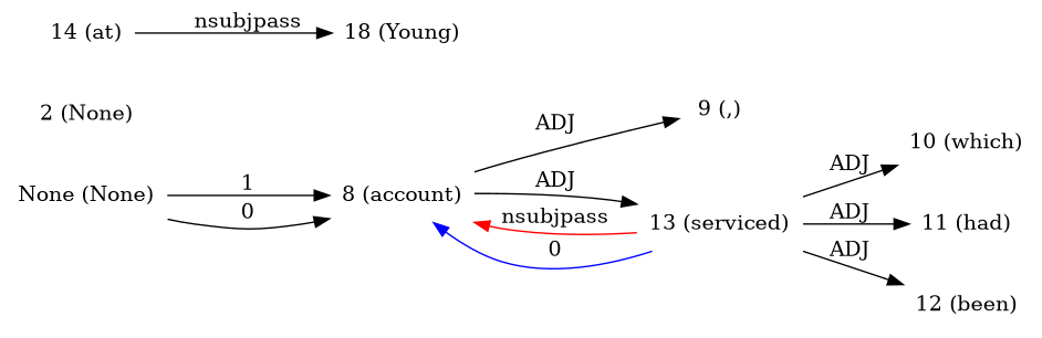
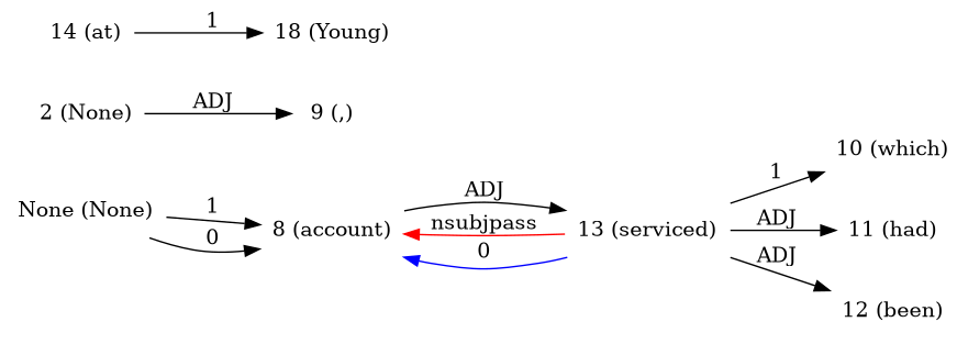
  digraph {
    rankdir=LR
    node [shape=plaintext]
    edge [dir=forward]
    n1 [label="None (None)"]
    n2 [label="8 (account)"]
    n3 [label="9 (,)"]
    n4 [label="13 (serviced)"]
    n5 [label="10 (which)"]
    n6 [label="11 (had)"]
    n7 [label="12 (been)"]
    n8 [label="2 (None)"]
    n9 [label="14 (at)"]
    n10 [label="18 (Young)"]
    n1 -> n2 [label=1]
    n1 -> n2 [label=0]
-   n2 -> n3 [label=ADJ]
+   n8 -> n3 [label=ADJ]
    n2 -> n4 [label=ADJ]
    n4 -> n2 [color=red label=nsubjpass]
    n4 -> n2 [color=blue label=0]
-   n4 -> n5 [label=ADJ]
+   n4 -> n5 [label=1]
    n4 -> n6 [label=ADJ]
    n4 -> n7 [label=ADJ]
-   n9 -> n10 [label=nsubjpass]
+   n9 -> n10 [label=1]
  }
